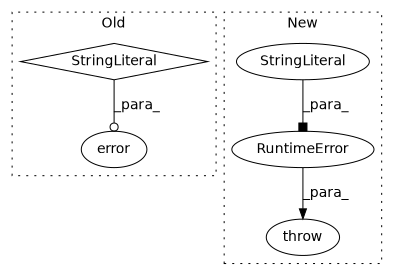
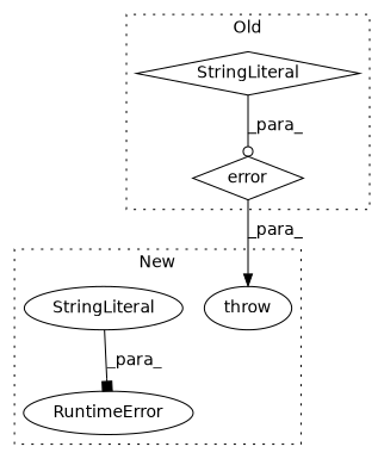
  digraph {
    fontname="DejaVu Sans"
    node [a=32 fontname="DejaVu Sans" l=26 shape=ellipse]
    edge [fontname="DejaVu Sans"]
-   n1 [l="6,1" label=error s="2898,2930"]
+   n1 [l="6,1" label=error s="2898,2930" shape=diamond]
    n2 [a=45 label=StringLiteral s=2904 shape=diamond]
    n3 [l="13,1" label=RuntimeError s="2859,2898"]
    n4 [a=53 l=6 label=throw s=2853]
    n5 [a=45 label=StringLiteral s=2872]
    subgraph cluster_1 {
      label=Old
      style=dotted
      n1
      n2
    }
    subgraph cluster_2 {
      label=New
      style=dotted
      n3
      n4
      n5
    }
    n2 -> n1 [arrowhead=odot label=_para_]
-   n3 -> n4 [arrowhead=normal label=_para_]
+   n1 -> n4 [arrowhead=normal label=_para_]
    n5 -> n3 [arrowhead=box label=_para_]
  }
